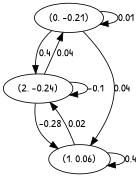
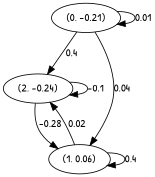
  digraph {
    fontname="Patrick Hand"
    node [fontname="Patrick Hand"]
    edge [fontname="Patrick Hand"]
    n1 [label="(0, -0.21)"]
    n2 [label="(2, -0.24)"]
    n3 [label="(1, 0.06)"]
    n1 -> n1 [label=0.01]
    n1 -> n2 [label=0.4]
    n1 -> n3 [label=0.04]
-   n2 -> n1 [label=0.04]
    n2 -> n2 [label=-0.1]
    n2 -> n3 [label=-0.28]
    n3 -> n2 [label=0.02]
    n3 -> n3 [label=0.4]
  }
